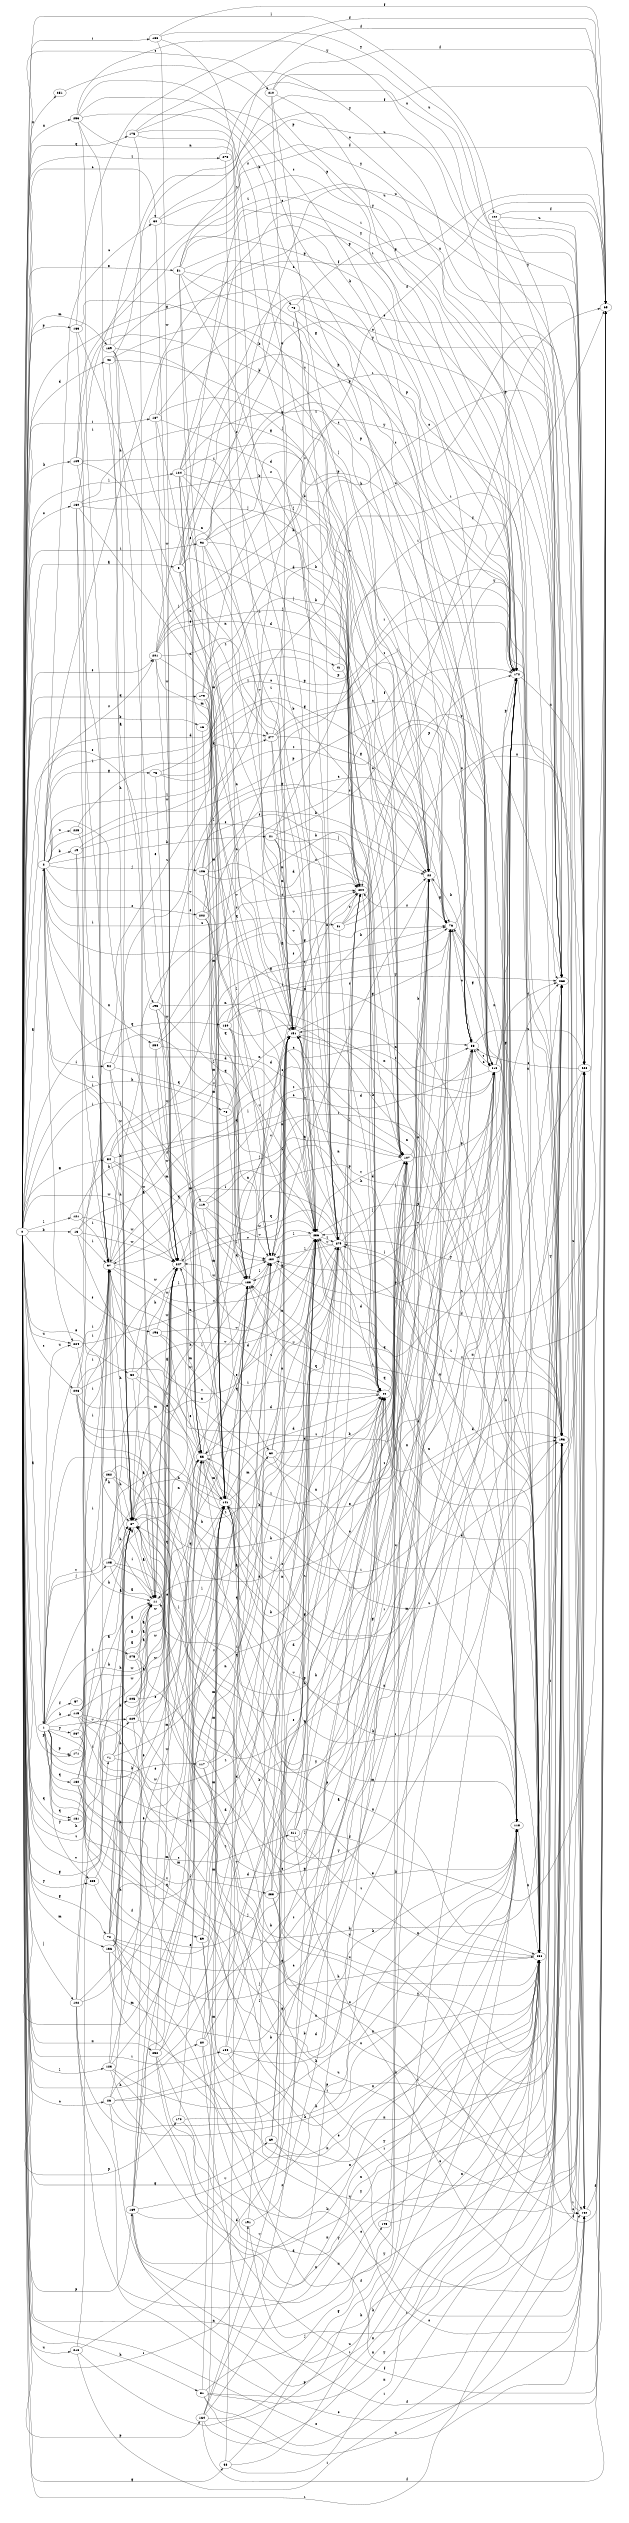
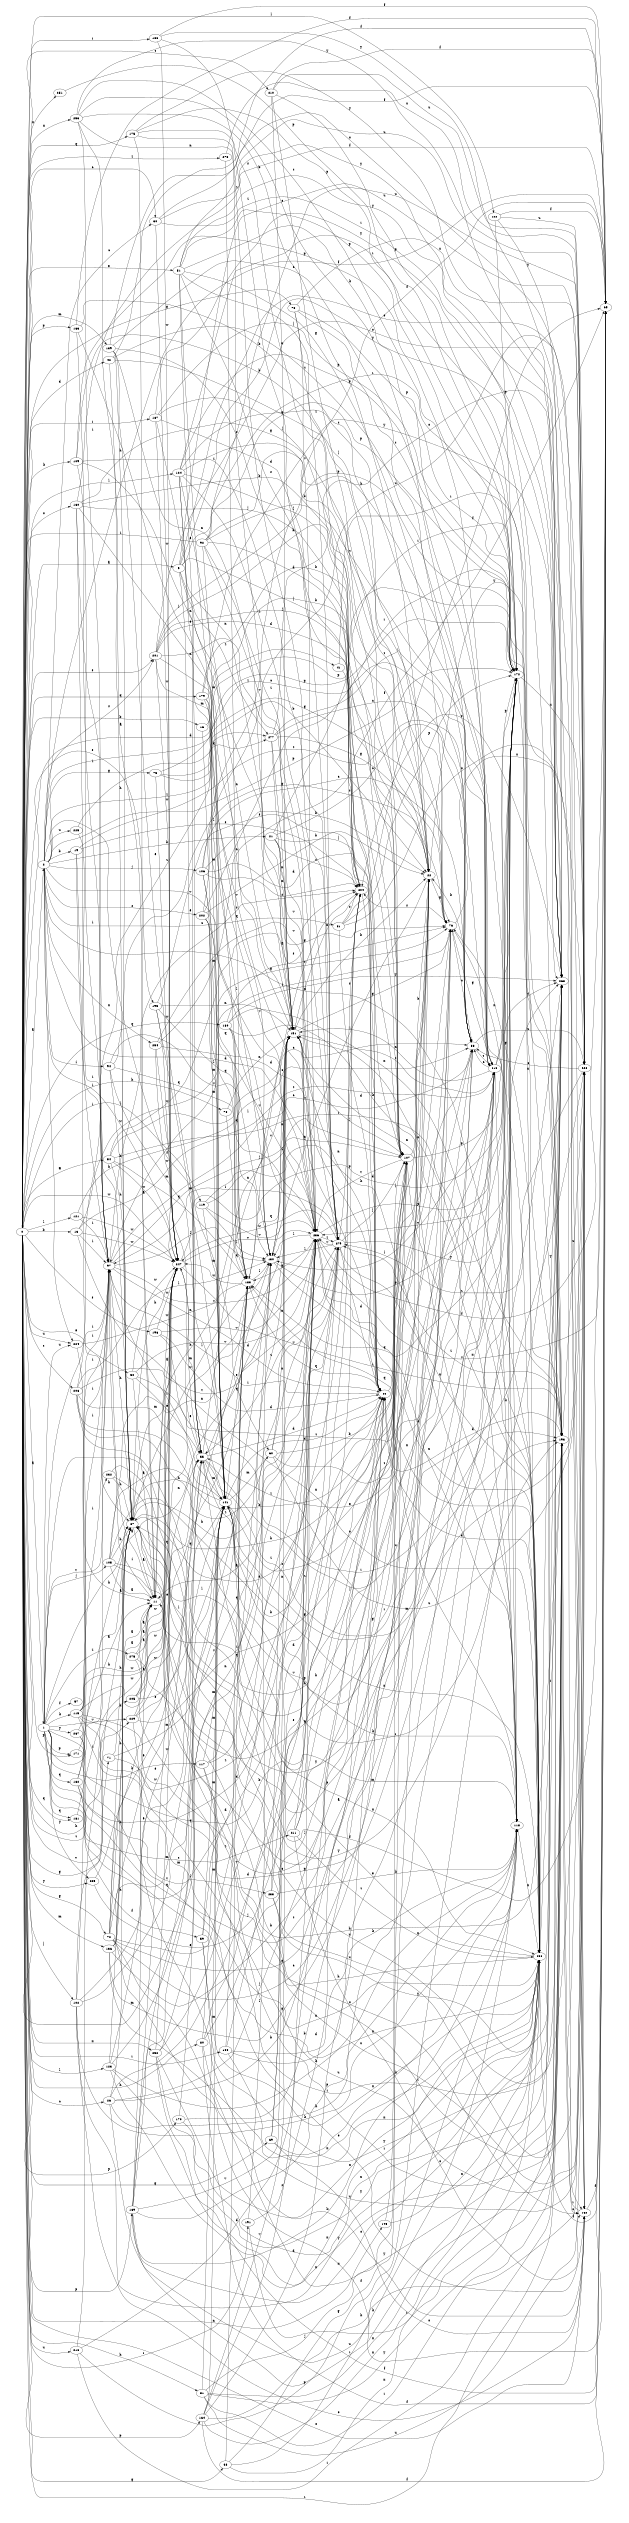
  strict digraph {
    rankdir=LR
    0
    1
    2
    9
    13
    16
    26
    30
    41
    42
    50
    51
    54
    68
    69
    71
    72
    73
    78
    80
    81
    87
    92
    102
    109
    119
    121
    122
    123
    124
    136
    139
    141
    146
    160
    162
    163
    164
    169
    170
    171
    175
    179
    180
    181
    186
    187
    188
    191
    193
    195
    196
    201
    205
    206
    210
    216
    224
    229
    247
    251
    252
    253
    265
    273
    11
    44
    57
    59
    105
    115
    117
    151
    182
    211
    232
    233
    267
    268
    275
    277
    19
    21
    31
    33
    60
    65
    75
    94
    106
    172
    202
    225
    236
    254
    258
    55
    107
    226
    76
    97
    215
    22
    118
    204
    183
    279
    130
    0 -> 1 [label=a]
    0 -> 2 [label=a]
    0 -> 9 [label=a]
    0 -> 13 [label=b]
    0 -> 16 [label=b]
    0 -> 26 [label=c]
    0 -> 30 [label=c]
    0 -> 41 [label=d]
    0 -> 42 [label=d]
    0 -> 50 [label=e]
    0 -> 51 [label=e]
    0 -> 54 [label=e]
    0 -> 68 [label=g]
    0 -> 69 [label=g]
    0 -> 71 [label=g]
    0 -> 72 [label=g]
    0 -> 73 [label=g]
    0 -> 78 [label=h]
    0 -> 80 [label=h]
    0 -> 81 [label=h]
    0 -> 87 [label=h]
-   0 -> 92 [label=i]
+   92 -> 0 [label=i]
    0 -> 102 [label=j]
    0 -> 109 [label=k]
    0 -> 119 [label=l]
    0 -> 121 [label=l]
    0 -> 122 [label=l]
    0 -> 123 [label=l]
    0 -> 124 [label=l]
    0 -> 136 [label=m]
    0 -> 139 [label=m]
    0 -> 141 [label=m]
    0 -> 146 [label=n]
    0 -> 160 [label=o]
    0 -> 162 [label=o]
    0 -> 163 [label=p]
    0 -> 164 [label=p]
    0 -> 169 [label=p]
    0 -> 170 [label=p]
    0 -> 171 [label=p]
    0 -> 175 [label=q]
    0 -> 179 [label=q]
    0 -> 180 [label=q]
    0 -> 181 [label=q]
    0 -> 186 [label=r]
    0 -> 187 [label=r]
    0 -> 188 [label=r]
    0 -> 191 [label=r]
    0 -> 193 [label=r]
    0 -> 195 [label=s]
    0 -> 196 [label=s]
    0 -> 201 [label=s]
    0 -> 205 [label=t]
    0 -> 206 [label=t]
    0 -> 210 [label=t]
    0 -> 216 [label=u]
    0 -> 224 [label=u]
    0 -> 229 [label=v]
    0 -> 247 [label=w]
    0 -> 251 [label=x]
    0 -> 252 [label=x]
    0 -> 253 [label=x]
    0 -> 265 [label=y]
    0 -> 273 [label=z]
    1 -> 171 [label=p]
    1 -> 181 [label=q]
    1 -> 224 [label=u]
    1 -> 229 [label=v]
    1 -> 265 [label=y]
    1 -> 11 [label=a]
    1 -> 44 [label=d]
    1 -> 57 [label=f]
    1 -> 59 [label=f]
    1 -> 105 [label=j]
    1 -> 115 [label=k]
    1 -> 117 [label=k]
    1 -> 151 [label=n]
    1 -> 182 [label=q]
    1 -> 211 [label=t]
    1 -> 232 [label=v]
    1 -> 233 [label=v]
    1 -> 267 [label=y]
    1 -> 268 [label=y]
    1 -> 275 [label=z]
    1 -> 277 [label=z]
    2 -> 30 [label=c]
    2 -> 201 [label=s]
    2 -> 224 [label=u]
    2 -> 247 [label=w]
    2 -> 44 [label=d]
    2 -> 277 [label=z]
    2 -> 19 [label=b]
    2 -> 21 [label=b]
    2 -> 31 [label=c]
    2 -> 33 [label=c]
    2 -> 60 [label=f]
    2 -> 65 [label=f]
    2 -> 75 [label=g]
    2 -> 94 [label=i]
    2 -> 106 [label=j]
    2 -> 172 [label=p]
    2 -> 202 [label=s]
    2 -> 225 [label=u]
    2 -> 236 [label=v]
    2 -> 254 [label=x]
    2 -> 258 [label=x]
    9 -> 162 [label=o]
    9 -> 193 [label=r]
    9 -> 151 [label=n]
    9 -> 268 [label=y]
    9 -> 277 [label=z]
    9 -> 55 [label=e]
    9 -> 107 [label=j]
    9 -> 226 [label=u]
    13 -> 247 [label=w]
    13 -> 258 [label=x]
    13 -> 76 [label=g]
    13 -> 97 [label=i]
    13 -> 215 [label=t]
    16 -> 141 [label=m]
    16 -> 22 [label=b]
    26 -> 87 [label=h]
    26 -> 44 [label=d]
    26 -> 107 [label=j]
    26 -> 226 [label=u]
    26 -> 22 [label=b]
    26 -> 118 [label=k]
    30 -> 193 [label=r]
    30 -> 247 [label=w]
    30 -> 268 [label=y]
    30 -> 65 [label=f]
    41 -> 193 [label=r]
    41 -> 204 [label=s]
    42 -> 87 [label=h]
    42 -> 65 [label=f]
    42 -> 76 [label=g]
    42 -> 215 [label=t]
    50 -> 247 [label=w]
    50 -> 11 [label=a]
    50 -> 236 [label=v]
    50 -> 55 [label=e]
    50 -> 215 [label=t]
    51 -> 268 [label=y]
    51 -> 172 [label=p]
    51 -> 55 [label=e]
    51 -> 107 [label=j]
    51 -> 226 [label=u]
    51 -> 76 [label=g]
    51 -> 118 [label=k]
    51 -> 204 [label=s]
    51 -> 183 [label=q]
    54 -> 87 [label=h]
    54 -> 193 [label=r]
    54 -> 247 [label=w]
    54 -> 33 [label=c]
    54 -> 76 [label=g]
    54 -> 183 [label=q]
    68 -> 258 [label=x]
    68 -> 76 [label=g]
    68 -> 118 [label=k]
    68 -> 183 [label=q]
    69 -> 162 [label=o]
    69 -> 151 [label=n]
    69 -> 236 [label=v]
    69 -> 118 [label=k]
    71 -> 87 [label=h]
-   71 -> 11 [label=a]
    71 -> 236 [label=v]
    71 -> 279 [label=z]
    72 -> 87 [label=h]
    72 -> 141 [label=m]
    72 -> 11 [label=a]
    72 -> 33 [label=c]
    72 -> 65 [label=f]
    72 -> 55 [label=e]
    72 -> 226 [label=u]
    72 -> 76 [label=g]
    72 -> 279 [label=z]
    73 -> 172 [label=p]
    73 -> 236 [label=v]
    73 -> 226 [label=u]
    73 -> 215 [label=t]
    73 -> 279 [label=z]
    78 -> 151 [label=n]
    78 -> 183 [label=q]
    80 -> 141 [label=m]
    80 -> 44 [label=d]
    80 -> 268 [label=y]
    80 -> 65 [label=f]
    80 -> 107 [label=j]
    81 -> 141 [label=m]
    81 -> 193 [label=r]
    81 -> 268 [label=y]
    81 -> 258 [label=x]
    81 -> 107 [label=j]
    81 -> 226 [label=u]
    87 -> 11 [label=a]
    87 -> 44 [label=d]
    87 -> 172 [label=p]
    87 -> 130 [label=l]
    92 -> 141 [label=m]
    92 -> 44 [label=d]
    92 -> 172 [label=p]
    92 -> 236 [label=v]
    92 -> 226 [label=u]
    92 -> 215 [label=t]
    92 -> 118 [label=k]
    92 -> 279 [label=z]
    102 -> 87 [label=h]
    102 -> 162 [label=o]
    102 -> 258 [label=x]
    102 -> 55 [label=e]
    102 -> 97 [label=i]
    102 -> 118 [label=k]
    102 -> 183 [label=q]
    109 -> 151 [label=n]
    109 -> 172 [label=p]
    109 -> 97 [label=i]
    109 -> 22 [label=b]
    109 -> 279 [label=z]
    119 -> 141 [label=m]
    119 -> 236 [label=v]
    119 -> 107 [label=j]
    119 -> 118 [label=k]
    119 -> 130 [label=l]
    121 -> 247 [label=w]
    121 -> 33 [label=c]
    121 -> 97 [label=i]
    122 -> 268 [label=y]
    122 -> 65 [label=f]
    122 -> 172 [label=p]
    122 -> 226 [label=u]
    123 -> 87 [label=h]
    123 -> 268 [label=y]
    123 -> 258 [label=x]
    123 -> 55 [label=e]
    123 -> 118 [label=k]
    123 -> 130 [label=l]
    124 -> 141 [label=m]
    124 -> 193 [label=r]
    124 -> 151 [label=n]
    124 -> 172 [label=p]
    124 -> 55 [label=e]
    124 -> 107 [label=j]
    124 -> 215 [label=t]
    124 -> 22 [label=b]
    124 -> 279 [label=z]
    136 -> 87 [label=h]
    136 -> 141 [label=m]
    136 -> 11 [label=a]
    136 -> 258 [label=x]
    136 -> 76 [label=g]
    136 -> 22 [label=b]
    139 -> 87 [label=h]
    139 -> 162 [label=o]
    139 -> 151 [label=n]
    139 -> 33 [label=c]
    139 -> 55 [label=e]
    139 -> 204 [label=s]
    141 -> 87 [label=h]
    141 -> 193 [label=r]
    141 -> 44 [label=d]
    141 -> 33 [label=c]
    141 -> 60 [label=m]
    141 -> 258 [label=x]
    141 -> 97 [label=i]
    141 -> 118 [label=k]
    141 -> 183 [label=q]
    146 -> 258 [label=x]
    146 -> 107 [label=j]
    160 -> 87 [label=h]
    160 -> 151 [label=n]
    160 -> 65 [label=f]
    160 -> 107 [label=j]
    160 -> 76 [label=g]
    160 -> 97 [label=i]
    160 -> 22 [label=b]
    162 -> 193 [label=r]
    162 -> 65 [label=f]
    163 -> 65 [label=f]
    163 -> 97 [label=i]
    163 -> 22 [label=b]
    163 -> 130 [label=l]
    164 -> 141 [label=m]
    164 -> 44 [label=d]
    164 -> 65 [label=f]
    164 -> 236 [label=v]
    164 -> 258 [label=x]
    164 -> 118 [label=k]
    164 -> 204 [label=s]
    169 -> 141 [label=m]
    169 -> 193 [label=r]
    169 -> 247 [label=w]
    169 -> 11 [label=a]
    169 -> 172 [label=p]
    169 -> 236 [label=v]
    169 -> 258 [label=x]
    169 -> 118 [label=k]
    169 -> 183 [label=q]
    170 -> 258 [label=x]
    170 -> 55 [label=e]
    170 -> 22 [label=b]
    171 -> 97 [label=i]
    175 -> 11 [label=a]
    175 -> 268 [label=y]
    175 -> 172 [label=p]
    175 -> 204 [label=s]
    175 -> 279 [label=z]
    179 -> 141 [label=m]
    179 -> 268 [label=y]
    179 -> 236 [label=v]
    179 -> 22 [label=b]
    179 -> 130 [label=l]
    180 -> 268 [label=y]
    180 -> 236 [label=v]
    180 -> 258 [label=x]
    180 -> 118 [label=k]
    180 -> 204 [label=s]
    180 -> 183 [label=q]
    180 -> 130 [label=l]
    181 -> 247 [label=w]
    186 -> 247 [label=w]
    186 -> 268 [label=y]
    186 -> 65 [label=f]
    186 -> 279 [label=z]
    187 -> 247 [label=w]
    187 -> 44 [label=d]
    187 -> 151 [label=n]
    187 -> 268 [label=y]
    187 -> 172 [label=p]
    187 -> 107 [label=j]
    188 -> 258 [label=x]
    188 -> 215 [label=t]
    188 -> 118 [label=k]
    188 -> 204 [label=s]
    188 -> 183 [label=q]
    191 -> 193 [label=r]
    191 -> 44 [label=d]
    191 -> 130 [label=l]
    193 -> 87 [label=h]
    193 -> 162 [label=o]
    193 -> 44 [label=d]
    193 -> 226 [label=u]
    193 -> 76 [label=g]
    193 -> 279 [label=z]
    195 -> 141 [label=m]
    195 -> 247 [label=w]
    195 -> 151 [label=n]
    195 -> 204 [label=s]
    195 -> 130 [label=l]
    196 -> 193 [label=r]
    196 -> 247 [label=w]
    196 -> 44 [label=d]
    196 -> 236 [label=v]
    201 -> 162 [label=o]
    201 -> 247 [label=w]
    201 -> 44 [label=d]
    201 -> 172 [label=p]
    201 -> 236 [label=v]
    201 -> 107 [label=j]
    201 -> 22 [label=b]
    201 -> 279 [label=z]
    201 -> 130 [label=l]
    205 -> 247 [label=w]
    205 -> 11 [label=a]
    205 -> 55 [label=e]
    205 -> 130 [label=l]
    206 -> 141 [label=m]
    206 -> 65 [label=f]
    206 -> 172 [label=p]
    206 -> 236 [label=v]
    206 -> 97 [label=i]
    206 -> 22 [label=b]
    206 -> 130 [label=l]
    210 -> 151 [label=n]
    210 -> 65 [label=f]
    210 -> 172 [label=p]
    210 -> 107 [label=j]
    210 -> 226 [label=u]
    216 -> 193 [label=r]
    216 -> 44 [label=d]
    216 -> 172 [label=p]
    216 -> 97 [label=i]
    224 -> 11 [label=a]
    224 -> 151 [label=n]
    229 -> 162 [label=o]
    229 -> 247 [label=w]
    229 -> 11 [label=a]
    229 -> 183 [label=q]
    229 -> 279 [label=z]
    247 -> 87 [label=h]
    247 -> 193 [label=r]
    247 -> 11 [label=a]
    247 -> 172 [label=p]
    247 -> 236 [label=v]
    247 -> 55 [label=e]
    251 -> 172 [label=p]
    252 -> 247 [label=w]
    252 -> 151 [label=n]
    252 -> 268 [label=y]
    252 -> 65 [label=f]
    252 -> 236 [label=v]
    252 -> 258 [label=x]
    253 -> 11 [label=a]
    253 -> 151 [label=n]
    253 -> 268 [label=y]
    253 -> 33 [label=c]
    253 -> 97 [label=i]
    253 -> 215 [label=t]
    253 -> 22 [label=b]
    265 -> 55 [label=e]
    265 -> 107 [label=j]
    273 -> 226 [label=u]
    273 -> 183 [label=q]
    11 -> 247 [label=w]
    11 -> 76 [label=g]
    11 -> 97 [label=i]
    44 -> 151 [label=n]
    44 -> 107 [label=j]
    44 -> 97 [label=i]
    44 -> 183 [label=q]
    59 -> 141 [label=m]
    59 -> 268 [label=y]
    59 -> 258 [label=x]
    59 -> 279 [label=z]
    105 -> 87 [label=h]
    105 -> 162 [label=o]
    105 -> 11 [label=a]
    105 -> 151 [label=n]
    105 -> 226 [label=u]
    105 -> 22 [label=b]
    105 -> 279 [label=z]
    115 -> 193 [label=r]
    115 -> 247 [label=w]
    115 -> 33 [label=c]
    115 -> 172 [label=p]
    115 -> 226 [label=u]
    115 -> 97 [label=i]
    115 -> 183 [label=q]
    115 -> 130 [label=l]
    117 -> 141 [label=m]
    117 -> 193 [label=r]
    117 -> 258 [label=x]
    117 -> 204 [label=s]
    117 -> 279 [label=z]
    151 -> 236 [label=v]
    151 -> 107 [label=j]
    151 -> 76 [label=g]
    151 -> 215 [label=t]
    151 -> 22 [label=b]
    151 -> 183 [label=q]
    151 -> 130 [label=l]
    182 -> 87 [label=h]
    182 -> 162 [label=o]
    182 -> 44 [label=d]
    182 -> 97 [label=i]
    182 -> 215 [label=t]
    211 -> 162 [label=o]
    211 -> 236 [label=v]
    211 -> 258 [label=x]
    211 -> 107 [label=j]
    211 -> 76 [label=g]
    232 -> 87 [label=h]
    232 -> 268 [label=y]
    232 -> 226 [label=u]
    233 -> 193 [label=r]
    233 -> 151 [label=n]
    233 -> 268 [label=y]
    233 -> 118 [label=k]
    233 -> 279 [label=z]
    267 -> 258 [label=x]
    267 -> 97 [label=i]
    267 -> 22 [label=b]
    268 -> 204 [label=s]
    275 -> 247 [label=w]
    275 -> 11 [label=a]
    275 -> 33 [label=c]
    275 -> 226 [label=u]
    277 -> 162 [label=o]
    277 -> 151 [label=n]
    277 -> 33 [label=c]
    277 -> 236 [label=v]
    277 -> 76 [label=g]
    277 -> 215 [label=t]
    19 -> 87 [label=h]
    19 -> 97 [label=i]
    19 -> 215 [label=t]
    19 -> 204 [label=s]
    21 -> 193 [label=r]
    21 -> 151 [label=n]
    21 -> 33 [label=c]
    21 -> 236 [label=v]
    21 -> 107 [label=j]
    21 -> 204 [label=s]
    31 -> 162 [label=o]
    31 -> 44 [label=d]
    31 -> 65 [label=f]
    31 -> 172 [label=p]
    31 -> 204 [label=s]
    33 -> 87 [label=h]
    33 -> 226 [label=u]
    33 -> 215 [label=t]
    33 -> 22 [label=b]
    60 -> 87 [label=h]
    60 -> 151 [label=n]
    60 -> 236 [label=v]
    60 -> 226 [label=u]
    60 -> 215 [label=t]
    60 -> 22 [label=b]
    65 -> 236 [label=v]
    75 -> 247 [label=w]
    75 -> 172 [label=p]
    75 -> 76 [label=g]
    75 -> 22 [label=b]
    94 -> 87 [label=h]
    94 -> 141 [label=m]
    94 -> 236 [label=v]
    94 -> 76 [label=g]
    94 -> 183 [label=q]
    106 -> 141 [label=m]
    106 -> 44 [label=d]
    106 -> 33 [label=c]
    106 -> 65 [label=f]
    106 -> 22 [label=b]
    106 -> 204 [label=s]
    106 -> 183 [label=q]
    172 -> 11 [label=a]
    172 -> 236 [label=v]
    172 -> 258 [label=x]
    172 -> 226 [label=u]
    172 -> 183 [label=q]
    202 -> 141 [label=m]
    202 -> 193 [label=r]
    202 -> 236 [label=v]
    202 -> 226 [label=u]
    202 -> 22 [label=b]
    202 -> 183 [label=q]
    225 -> 172 [label=p]
    225 -> 97 [label=i]
    236 -> 11 [label=a]
    236 -> 151 [label=n]
    236 -> 65 [label=f]
    236 -> 172 [label=p]
    236 -> 258 [label=x]
    236 -> 118 [label=k]
    236 -> 183 [label=q]
    236 -> 279 [label=z]
    236 -> 130 [label=l]
    254 -> 141 [label=m]
    254 -> 247 [label=w]
    254 -> 44 [label=d]
    254 -> 65 [label=f]
    254 -> 76 [label=g]
    258 -> 87 [label=h]
    258 -> 193 [label=r]
    258 -> 44 [label=d]
    258 -> 151 [label=n]
    258 -> 268 [label=y]
    258 -> 65 [label=f]
    258 -> 55 [label=e]
    55 -> 141 [label=m]
    55 -> 193 [label=r]
    55 -> 247 [label=w]
    55 -> 44 [label=d]
    55 -> 151 [label=n]
    55 -> 258 [label=x]
    55 -> 226 [label=u]
    55 -> 279 [label=z]
    107 -> 87 [label=h]
    107 -> 172 [label=p]
    107 -> 236 [label=v]
    107 -> 258 [label=x]
    107 -> 22 [label=b]
    226 -> 141 [label=m]
    226 -> 33 [label=c]
    226 -> 279 [label=z]
    76 -> 33 [label=c]
    76 -> 258 [label=x]
    76 -> 226 [label=u]
    76 -> 97 [label=i]
    76 -> 204 [label=s]
    97 -> 87 [label=h]
    97 -> 11 [label=a]
    97 -> 44 [label=d]
    97 -> 33 [label=c]
    97 -> 236 [label=v]
    97 -> 107 [label=j]
    97 -> 204 [label=s]
    97 -> 130 [label=l]
    215 -> 87 [label=h]
    215 -> 151 [label=n]
    215 -> 268 [label=y]
    215 -> 33 [label=c]
    215 -> 172 [label=p]
    215 -> 55 [label=e]
    215 -> 76 [label=g]
    215 -> 118 [label=k]
    215 -> 130 [label=l]
    22 -> 268 [label=y]
    22 -> 76 [label=g]
    22 -> 130 [label=l]
    118 -> 141 [label=m]
    118 -> 151 [label=n]
    118 -> 258 [label=x]
    118 -> 183 [label=q]
    204 -> 44 [label=d]
    204 -> 151 [label=n]
    183 -> 87 [label=h]
    183 -> 247 [label=w]
    183 -> 204 [label=s]
    183 -> 130 [label=l]
    279 -> 247 [label=w]
    279 -> 44 [label=d]
    279 -> 268 [label=y]
    279 -> 236 [label=v]
    279 -> 258 [label=x]
    279 -> 107 [label=j]
    279 -> 97 [label=i]
    279 -> 204 [label=s]
    279 -> 130 [label=l]
    130 -> 151 [label=n]
    130 -> 172 [label=p]
    130 -> 258 [label=x]
    130 -> 55 [label=e]
  }
